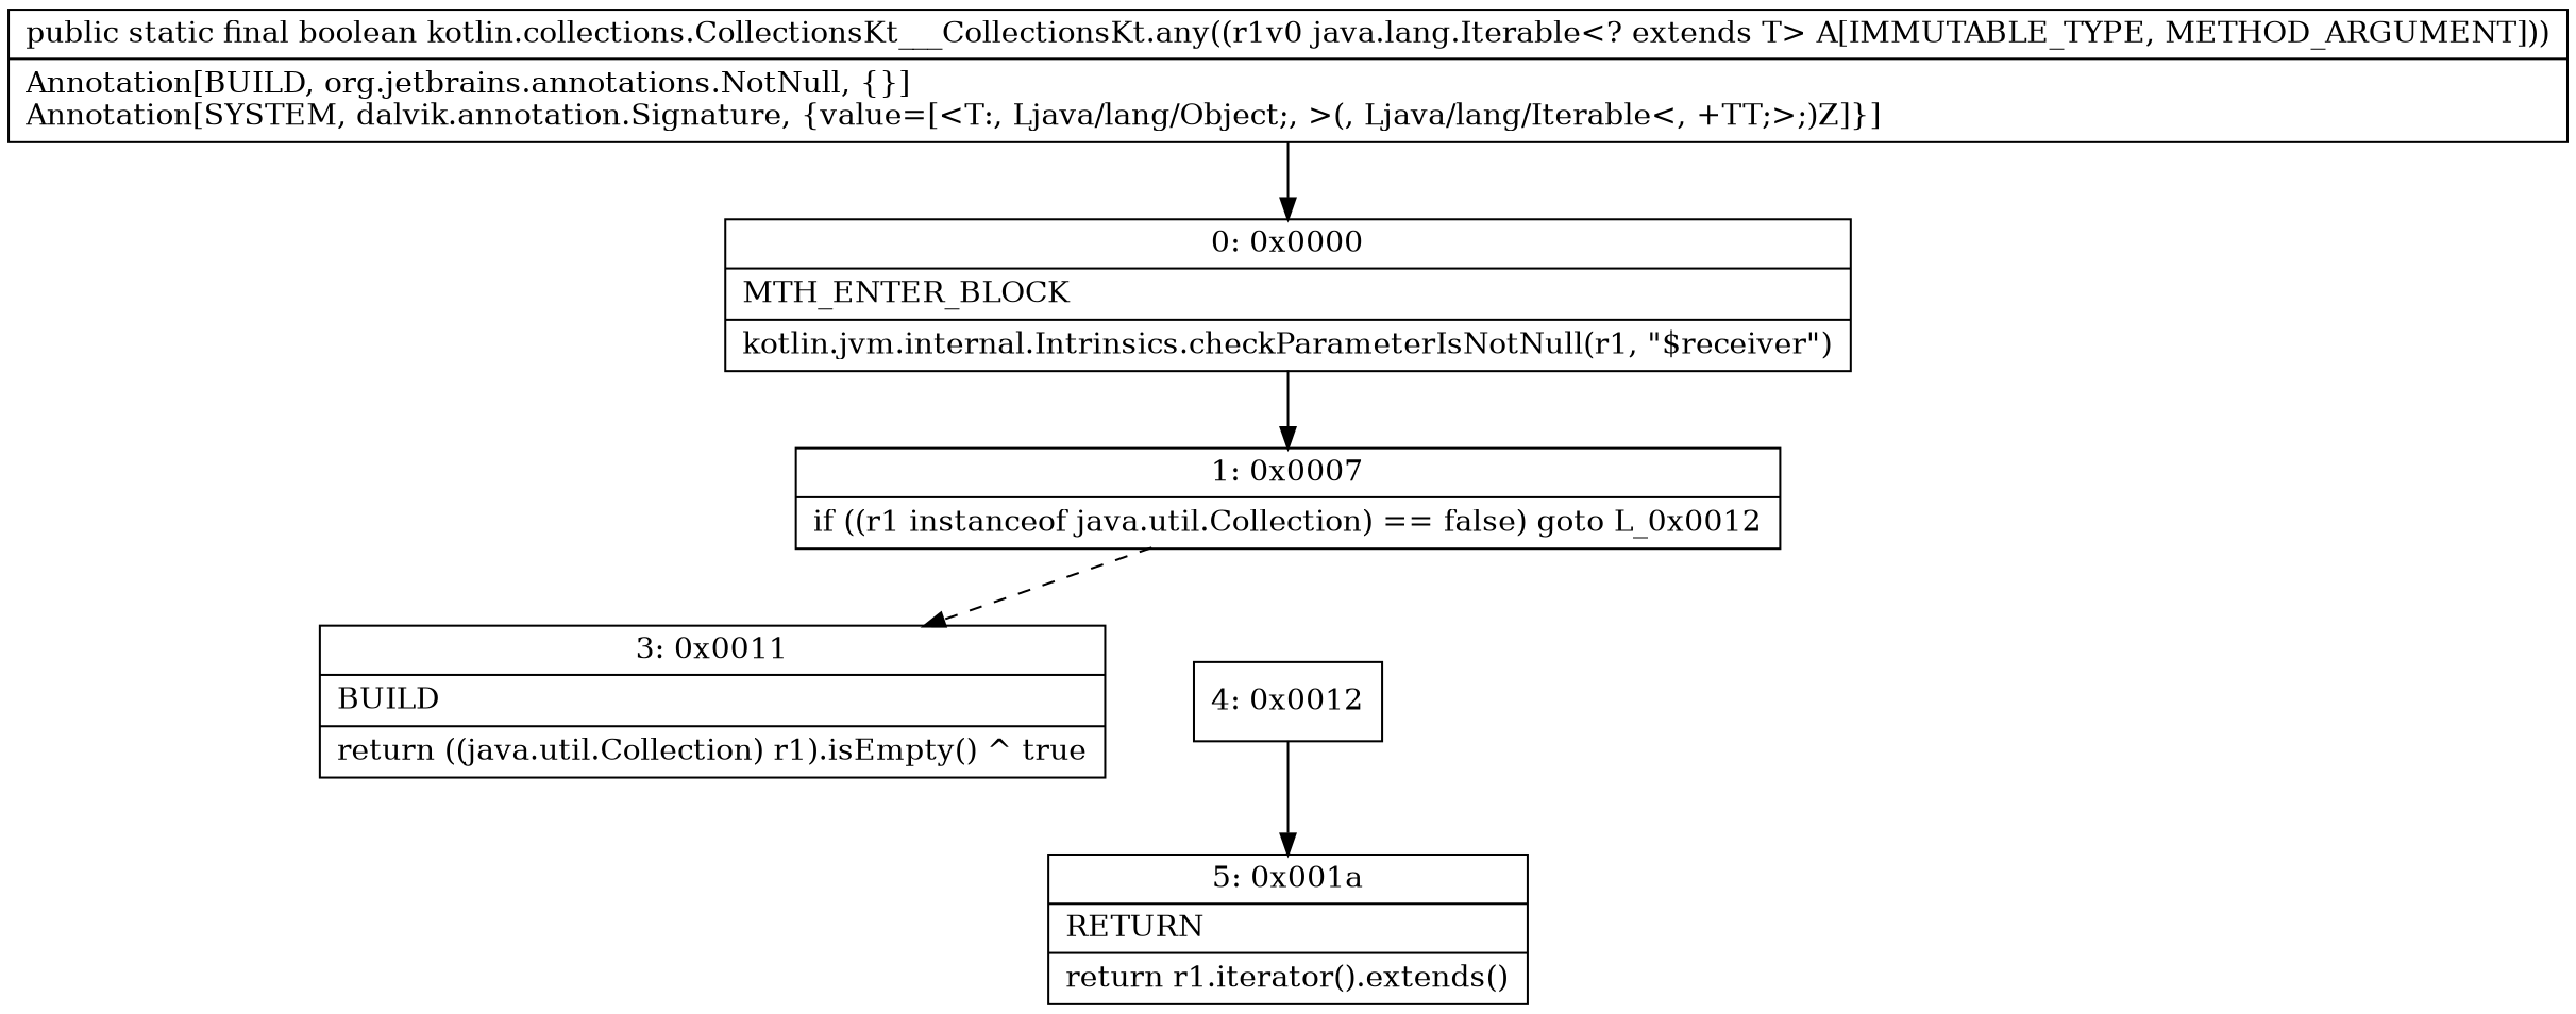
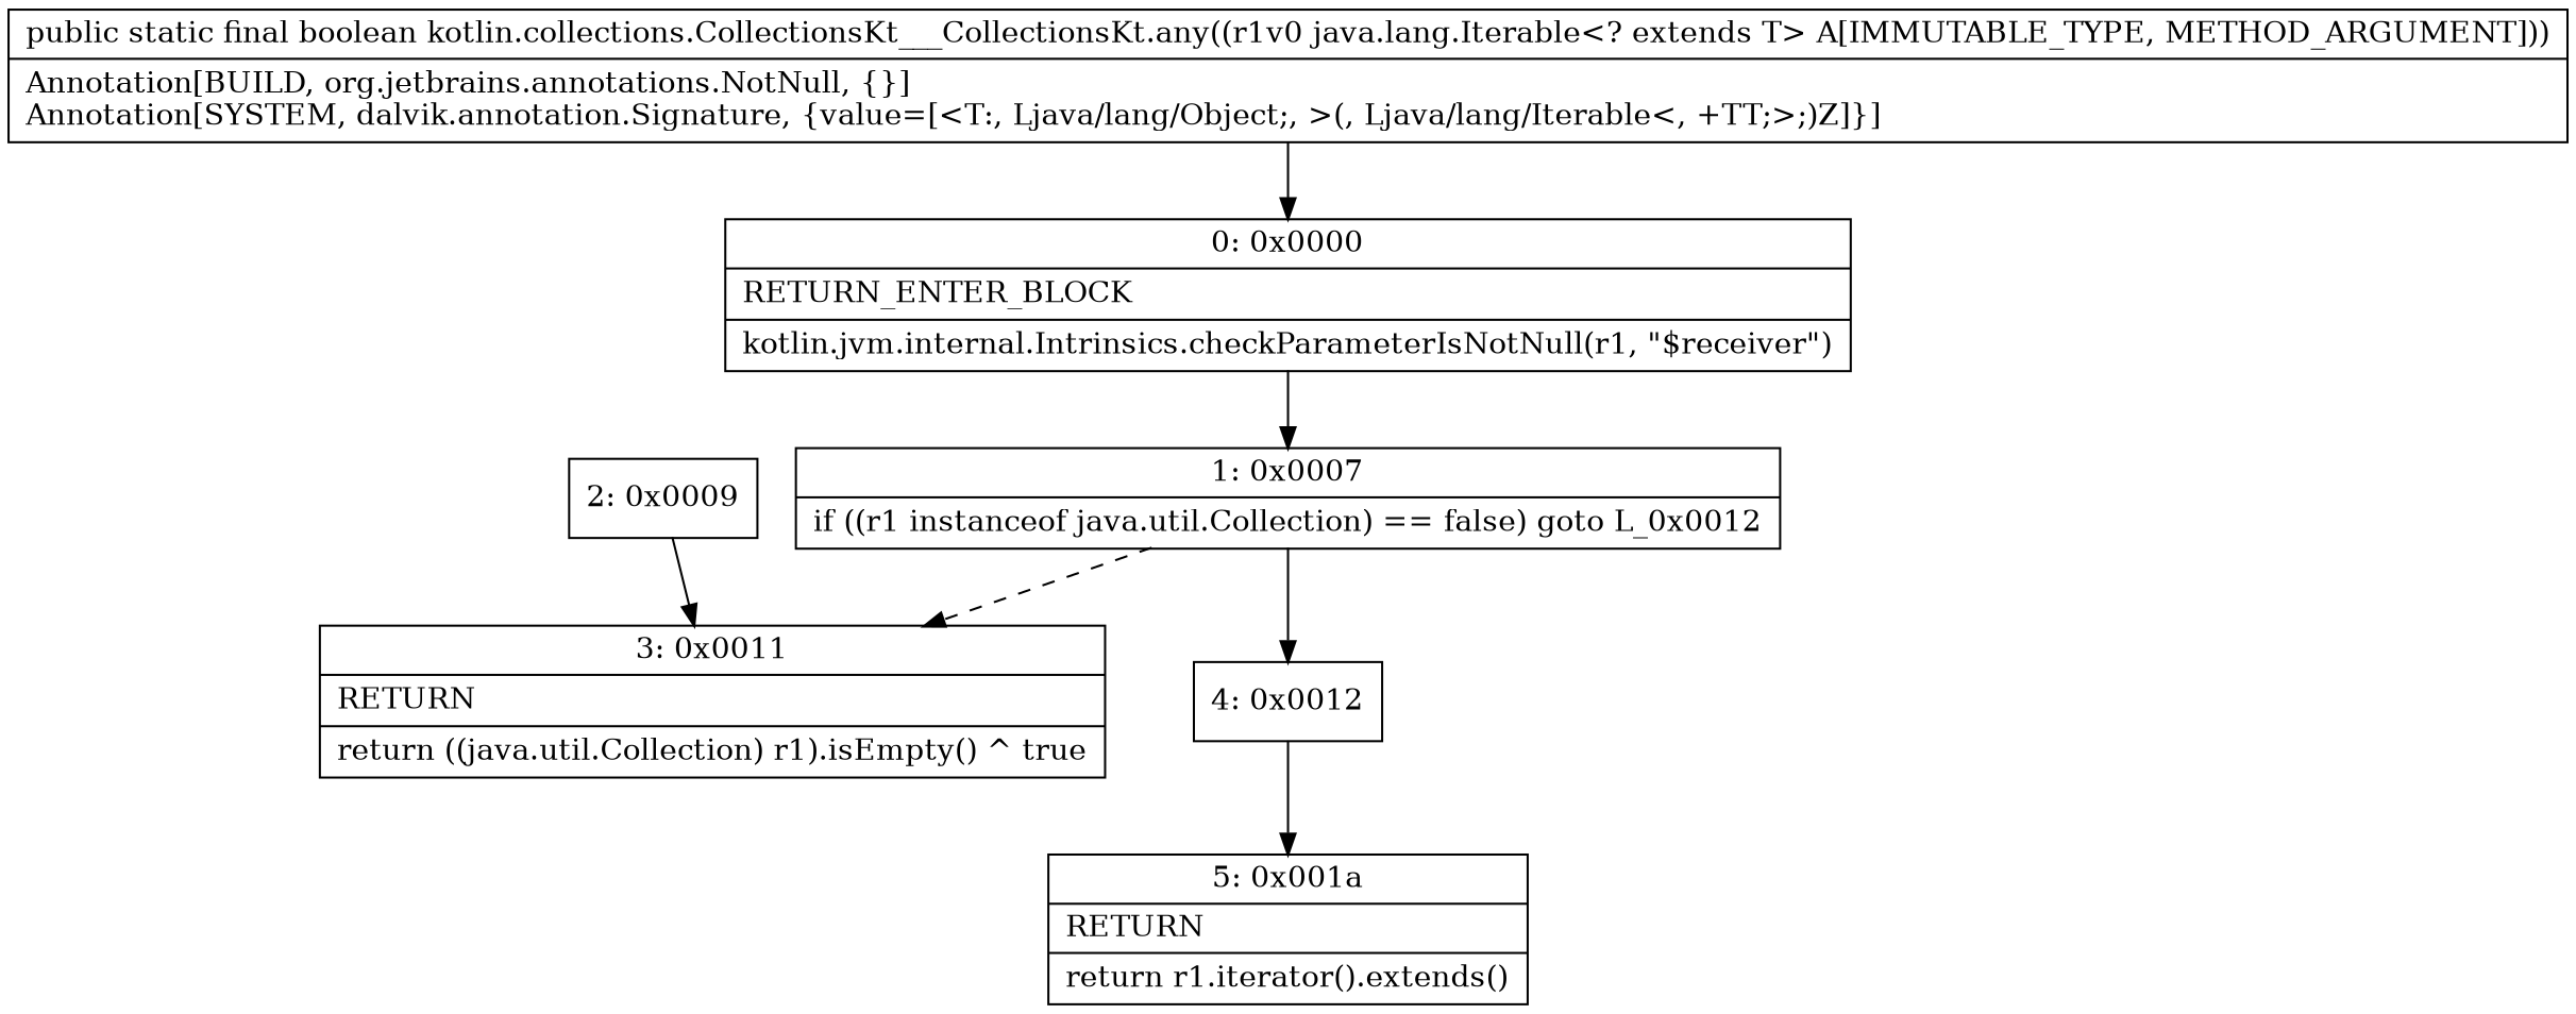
  digraph {
    node [shape=record]
-   n1 [label="{0\:\ 0x0000|MTH_ENTER_BLOCK\l|kotlin.jvm.internal.Intrinsics.checkParameterIsNotNull(r1, \"$receiver\")\l}"]
+   n1 [label="{0\:\ 0x0000|RETURN_ENTER_BLOCK\l|kotlin.jvm.internal.Intrinsics.checkParameterIsNotNull(r1, \"$receiver\")\l}"]
    n2 [label="{1\:\ 0x0007|if ((r1 instanceof java.util.Collection) == false) goto L_0x0012\l}"]
    n3 [label="{4\:\ 0x0012}"]
-   n4 [label="{3\:\ 0x0011|BUILD\l|return ((java.util.Collection) r1).isEmpty() ^ true\l}"]
+   n4 [label="{3\:\ 0x0011|RETURN\l|return ((java.util.Collection) r1).isEmpty() ^ true\l}"]
+   n5 [label="{2\:\ 0x0009}"]
    n6 [label="{5\:\ 0x001a|RETURN\l|return r1.iterator().extends()\l}"]
    n7 [label="{public static final boolean kotlin.collections.CollectionsKt___CollectionsKt.any((r1v0 java.lang.Iterable\<? extends T\> A[IMMUTABLE_TYPE, METHOD_ARGUMENT]))  | Annotation[BUILD, org.jetbrains.annotations.NotNull, \{\}]\lAnnotation[SYSTEM, dalvik.annotation.Signature, \{value=[\<T:, Ljava\/lang\/Object;, \>(, Ljava\/lang\/Iterable\<, +TT;\>;)Z]\}]\l}"]
    n1 -> n2
+   n2 -> n3
    n2 -> n4 [style=dashed]
    n3 -> n6
+   n5 -> n4
    n7 -> n1
  }
